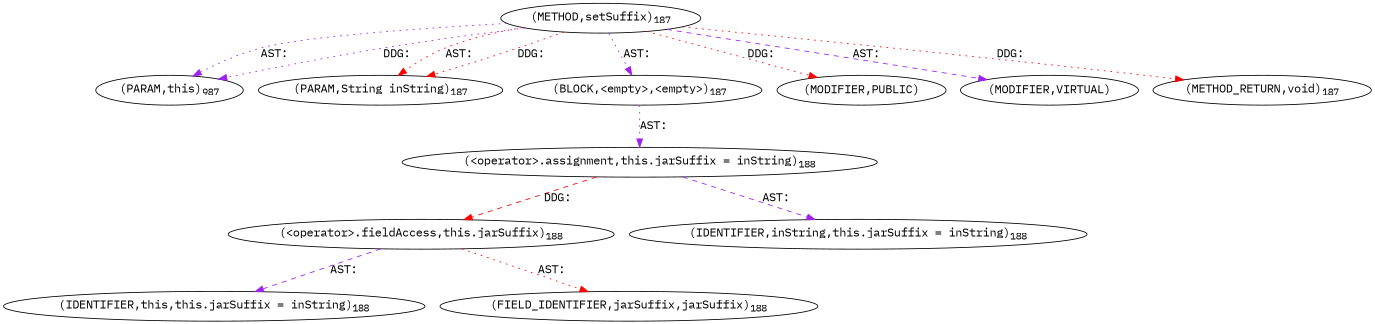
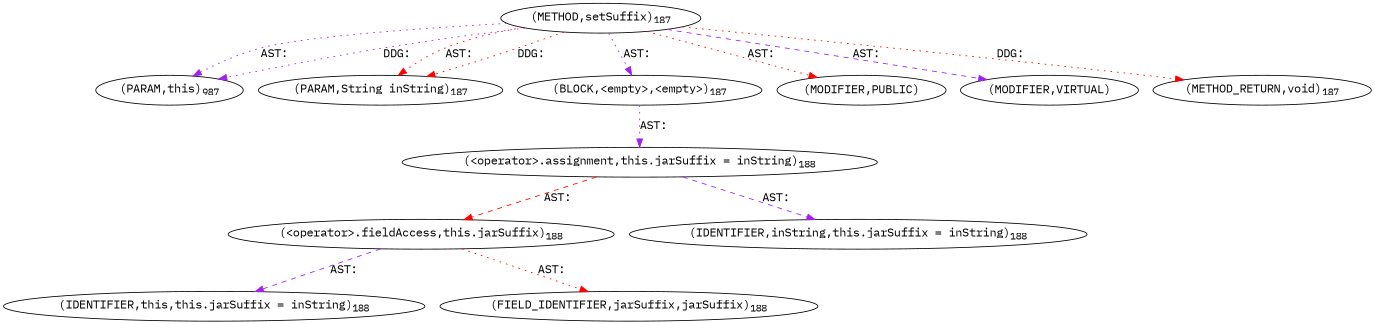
  digraph {
    fontname="IBM Plex Mono"
    node [fontname="IBM Plex Mono"]
    edge [color=purple fontname="IBM Plex Mono" style=dotted]
    n1 [label=<(METHOD,setSuffix)<SUB>187</SUB>>]
    n2 [label=<(PARAM,this)<SUB>987</SUB>>]
    n3 [label=<(PARAM,String inString)<SUB>187</SUB>>]
    n4 [label=<(BLOCK,&lt;empty&gt;,&lt;empty&gt;)<SUB>187</SUB>>]
    n5 [label=<(MODIFIER,PUBLIC)>]
    n6 [label=<(MODIFIER,VIRTUAL)>]
    n7 [label=<(METHOD_RETURN,void)<SUB>187</SUB>>]
    n8 [label=<(&lt;operator&gt;.assignment,this.jarSuffix = inString)<SUB>188</SUB>>]
    n9 [label=<(&lt;operator&gt;.fieldAccess,this.jarSuffix)<SUB>188</SUB>>]
    n10 [label=<(IDENTIFIER,inString,this.jarSuffix = inString)<SUB>188</SUB>>]
    n11 [label=<(IDENTIFIER,this,this.jarSuffix = inString)<SUB>188</SUB>>]
    n12 [label=<(FIELD_IDENTIFIER,jarSuffix,jarSuffix)<SUB>188</SUB>>]
    n1 -> n2 [label="AST: "]
    n1 -> n2 [label="DDG: "]
    n1 -> n3 [color=red label="AST: "]
    n1 -> n3 [color=red label="DDG: "]
    n1 -> n4 [label="AST: "]
-   n1 -> n5 [color=red label="DDG: "]
+   n1 -> n5 [color=red label="AST: "]
    n1 -> n6 [label="AST: " style=dashed]
    n1 -> n7 [color=red label="DDG: "]
    n4 -> n8 [label="AST: "]
-   n8 -> n9 [color=red label="DDG: " style=dashed]
+   n8 -> n9 [color=red label="AST: " style=dashed]
    n8 -> n10 [label="AST: " style=dashed]
    n9 -> n11 [label="AST: " style=dashed]
    n9 -> n12 [color=red label="AST: "]
  }
